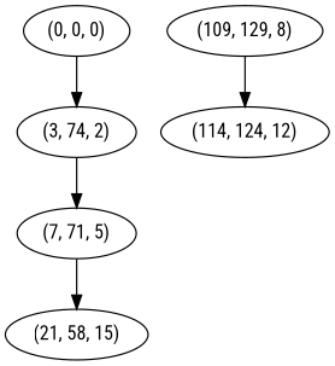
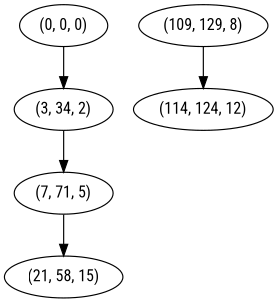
  digraph {
    fontname="Roboto Condensed"
    node [fontname="Roboto Condensed"]
    edge [fontname="Roboto Condensed"]
    "(0, 0, 0)"
-   "(3, 74, 2)"
+   "(3, 74, 2)" [label="(3, 34, 2)"]
    "(7, 71, 5)"
    n4 [label="(21, 58, 15)"]
    "(109, 129, 8)"
    "(114, 124, 12)"
    "(0, 0, 0)" -> "(3, 74, 2)"
    "(3, 74, 2)" -> "(7, 71, 5)"
    "(7, 71, 5)" -> n4
    "(109, 129, 8)" -> "(114, 124, 12)"
  }
